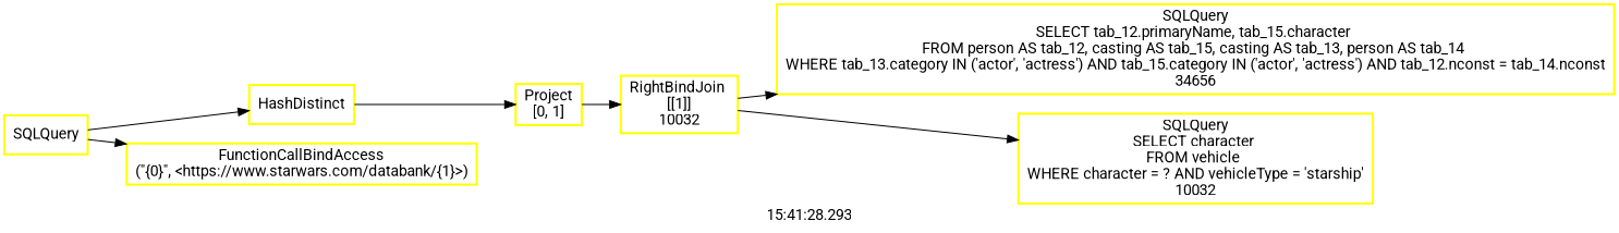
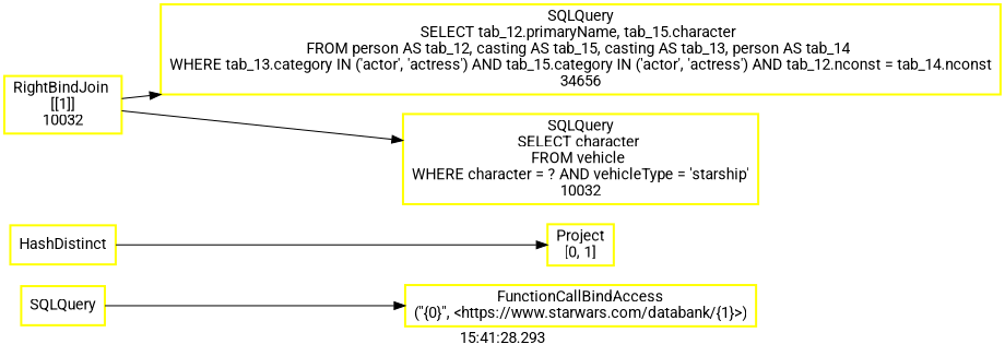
  digraph {
    fontname=Roboto
    label="15:41:28.293"
    rankdir=LR
    node [color=yellow fontcolor=black fontname=Roboto shape=rectangle style=bold]
    edge [color=black fontname=Roboto]
    n1 [label=SQLQuery]
    n2 [label=HashDistinct]
    n3 [label="FunctionCallBindAccess\n(\"{0}\", <https://www.starwars.com/databank/{1}>)"]
    n4 [label="Project\n[0, 1]"]
    n5 [label="RightBindJoin \n[[1]]\n10032"]
    n6 [label="SQLQuery\nSELECT tab_12.primaryName, tab_15.character \nFROM person AS tab_12, casting AS tab_15, casting AS tab_13, person AS tab_14 \nWHERE tab_13.category IN ('actor', 'actress') AND tab_15.category IN ('actor', 'actress') AND tab_12.nconst = tab_14.nconst\n34656"]
    n7 [label="SQLQuery\nSELECT character \nFROM vehicle \nWHERE character = ? AND vehicleType = 'starship'\n10032"]
-   n1 -> n2
    n1 -> n3
    n2 -> n4
-   n4 -> n5
    n5 -> n6
    n5 -> n7
  }
